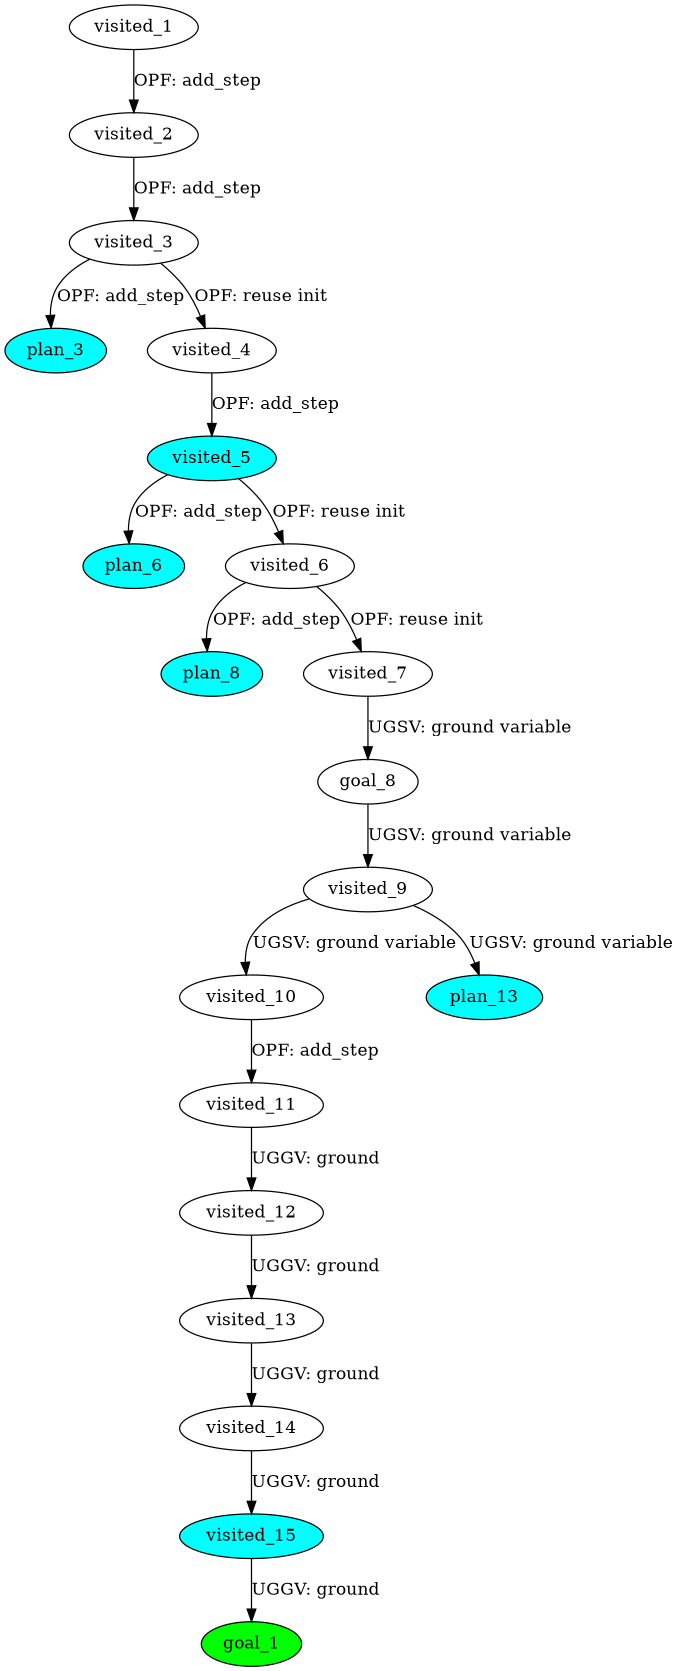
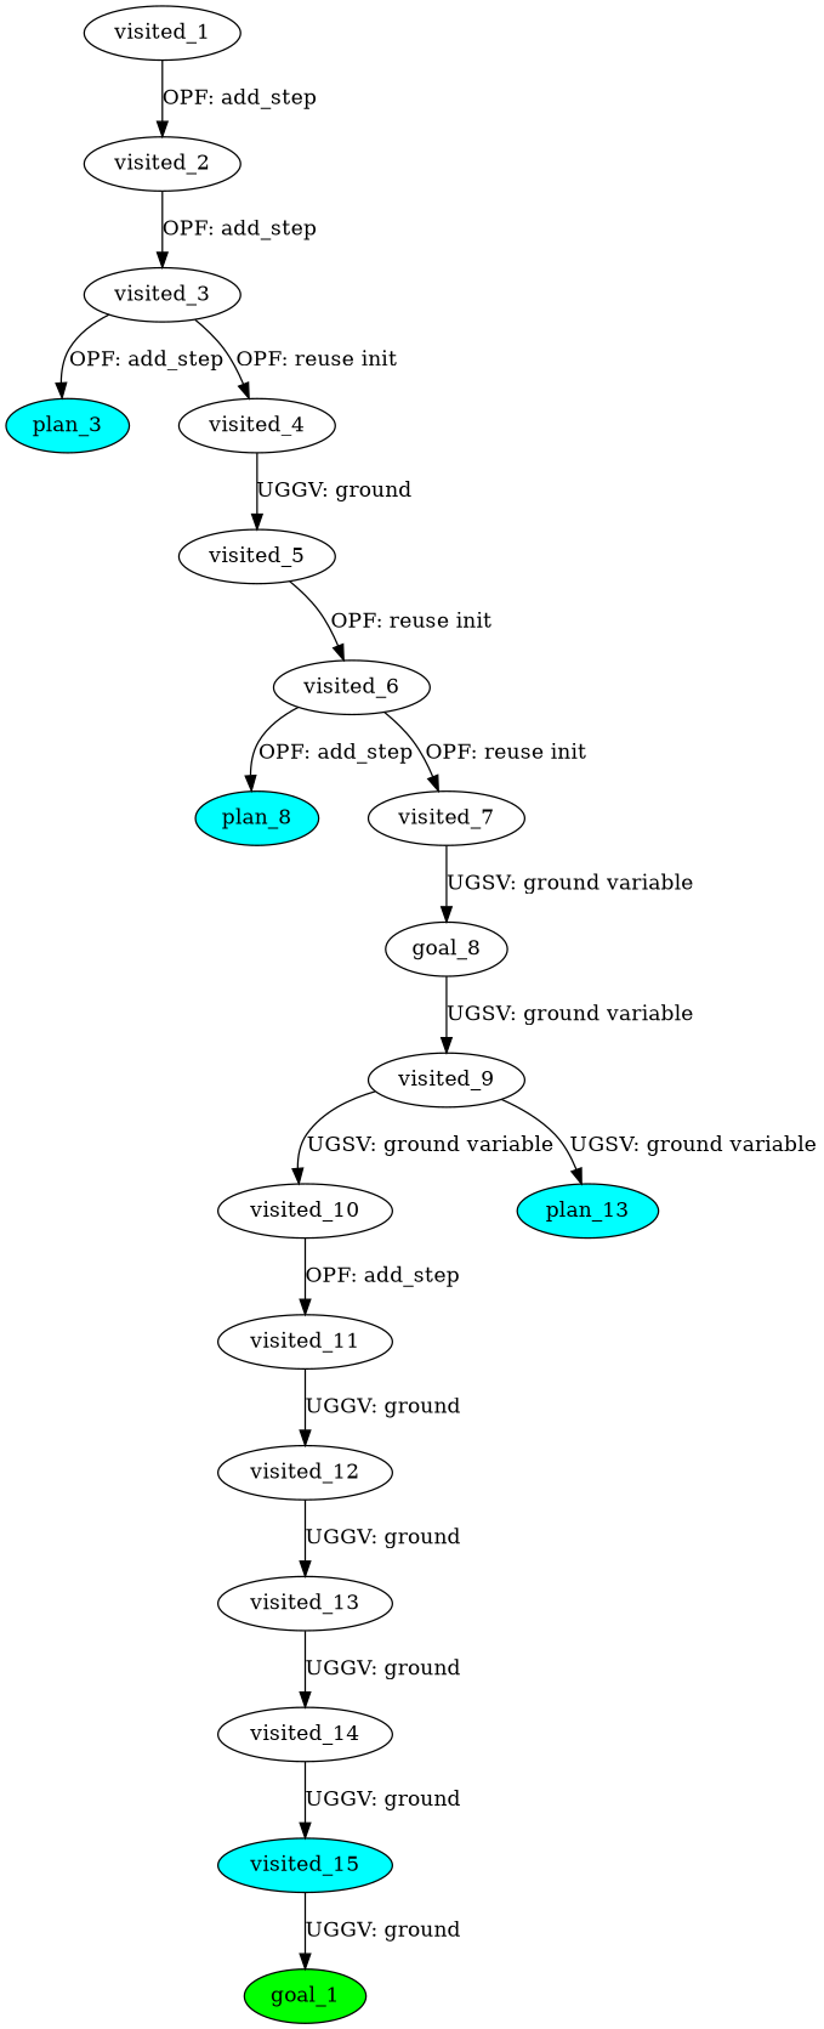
  digraph {
    node [fillcolor=white style=filled]
    n1 [label=visited_1]
    n2 [label=visited_2]
    n3 [label=visited_3]
    n4 [fillcolor=cyan label=plan_3]
    n5 [label=visited_4]
-   n6 [fillcolor=cyan label=visited_5]
-   n7 [fillcolor=cyan label=plan_6]
+   n6 [label=visited_5]
    n8 [label=visited_6]
    n9 [fillcolor=cyan label=plan_8]
    n10 [label=visited_7]
    n11 [label=goal_8]
    n12 [label=visited_9]
    n13 [label=visited_10]
    n14 [fillcolor=cyan label=plan_13]
    n15 [label=visited_11]
    n16 [label=visited_12]
    n17 [label=visited_13]
    n18 [label=visited_14]
    n19 [fillcolor=cyan label=visited_15]
    n20 [fillcolor=green label=goal_1]
    n1 -> n2 [label="OPF: add_step"]
    n2 -> n3 [label="OPF: add_step"]
    n3 -> n4 [label="OPF: add_step"]
    n3 -> n5 [label="OPF: reuse init"]
-   n5 -> n6 [label="OPF: add_step"]
-   n6 -> n7 [label="OPF: add_step"]
+   n5 -> n6 [label="UGGV: ground"]
    n6 -> n8 [label="OPF: reuse init"]
    n8 -> n9 [label="OPF: add_step"]
    n8 -> n10 [label="OPF: reuse init"]
    n10 -> n11 [label="UGSV: ground variable"]
    n11 -> n12 [label="UGSV: ground variable"]
    n12 -> n13 [label="UGSV: ground variable"]
    n12 -> n14 [label="UGSV: ground variable"]
    n13 -> n15 [label="OPF: add_step"]
    n15 -> n16 [label="UGGV: ground"]
    n16 -> n17 [label="UGGV: ground"]
    n17 -> n18 [label="UGGV: ground"]
    n18 -> n19 [label="UGGV: ground"]
    n19 -> n20 [label="UGGV: ground"]
  }
